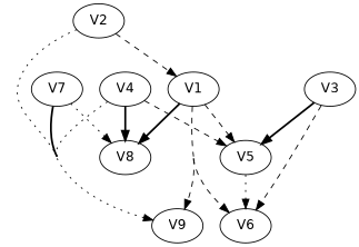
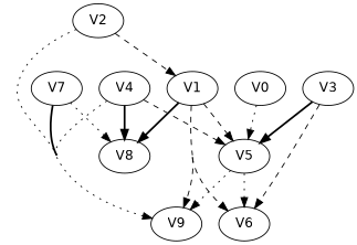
  strict digraph {
    concentrate=True
    fontname="DejaVu Sans"
    node [fontname="DejaVu Sans"]
    edge [fontname="DejaVu Sans" style=dotted]
+   V0
    V5
    V6
    V9
    V1
    V8
    V2
    V3
    V4
    V7
+   V0 -> V5
    V5 -> V6
+   V5 -> V9
    V1 -> V5 [style=dashed]
    V1 -> V6 [style=dashed]
    V1 -> V9 [style=dashed]
    V1 -> V8 [style=bold]
    V2 -> V9
    V2 -> V1 [style=dashed]
    V3 -> V5 [style=bold]
    V3 -> V6 [style=dashed]
    V4 -> V5 [style=dashed]
    V4 -> V9
    V4 -> V8 [style=bold]
    V7 -> V9 [style=bold]
    V7 -> V8
  }
